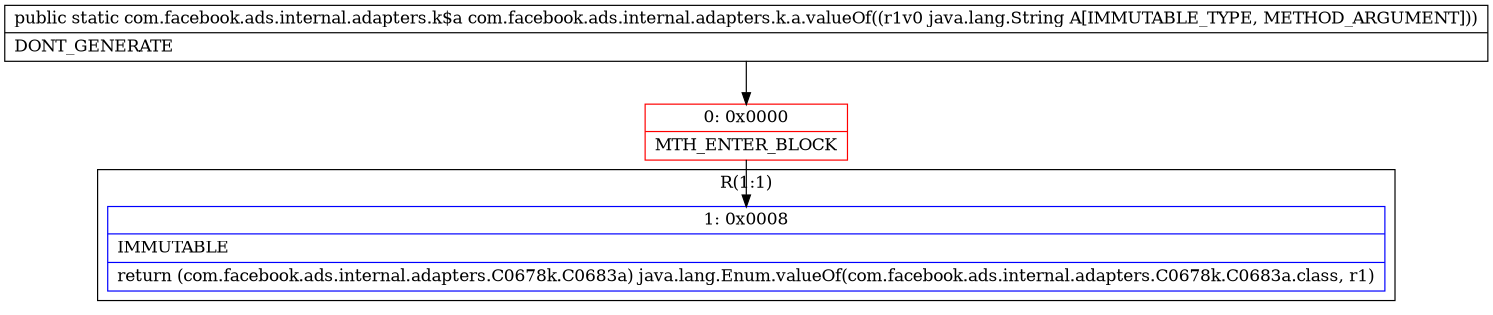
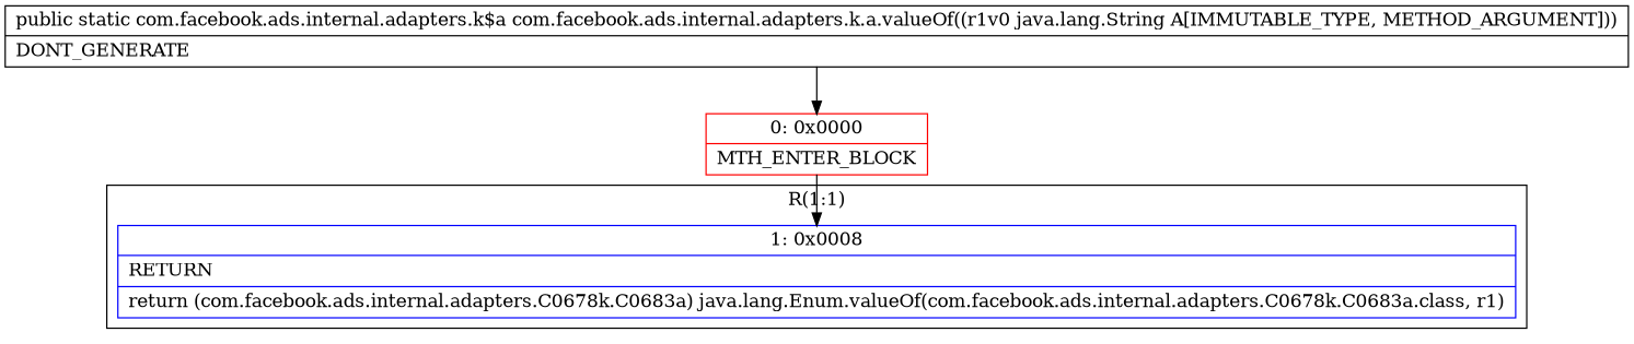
  digraph {
    node [shape=record]
-   n1 [color=blue label="{1\:\ 0x0008|IMMUTABLE\l|return (com.facebook.ads.internal.adapters.C0678k.C0683a) java.lang.Enum.valueOf(com.facebook.ads.internal.adapters.C0678k.C0683a.class, r1)\l}"]
+   n1 [color=blue label="{1\:\ 0x0008|RETURN\l|return (com.facebook.ads.internal.adapters.C0678k.C0683a) java.lang.Enum.valueOf(com.facebook.ads.internal.adapters.C0678k.C0683a.class, r1)\l}"]
    n2 [color=red label="{0\:\ 0x0000|MTH_ENTER_BLOCK\l}"]
    n3 [label="{public static com.facebook.ads.internal.adapters.k$a com.facebook.ads.internal.adapters.k.a.valueOf((r1v0 java.lang.String A[IMMUTABLE_TYPE, METHOD_ARGUMENT]))  | DONT_GENERATE\l}"]
    subgraph cluster_1 {
      label="R(1:1)"
      n1
    }
    n2 -> n1
    n3 -> n2
  }
